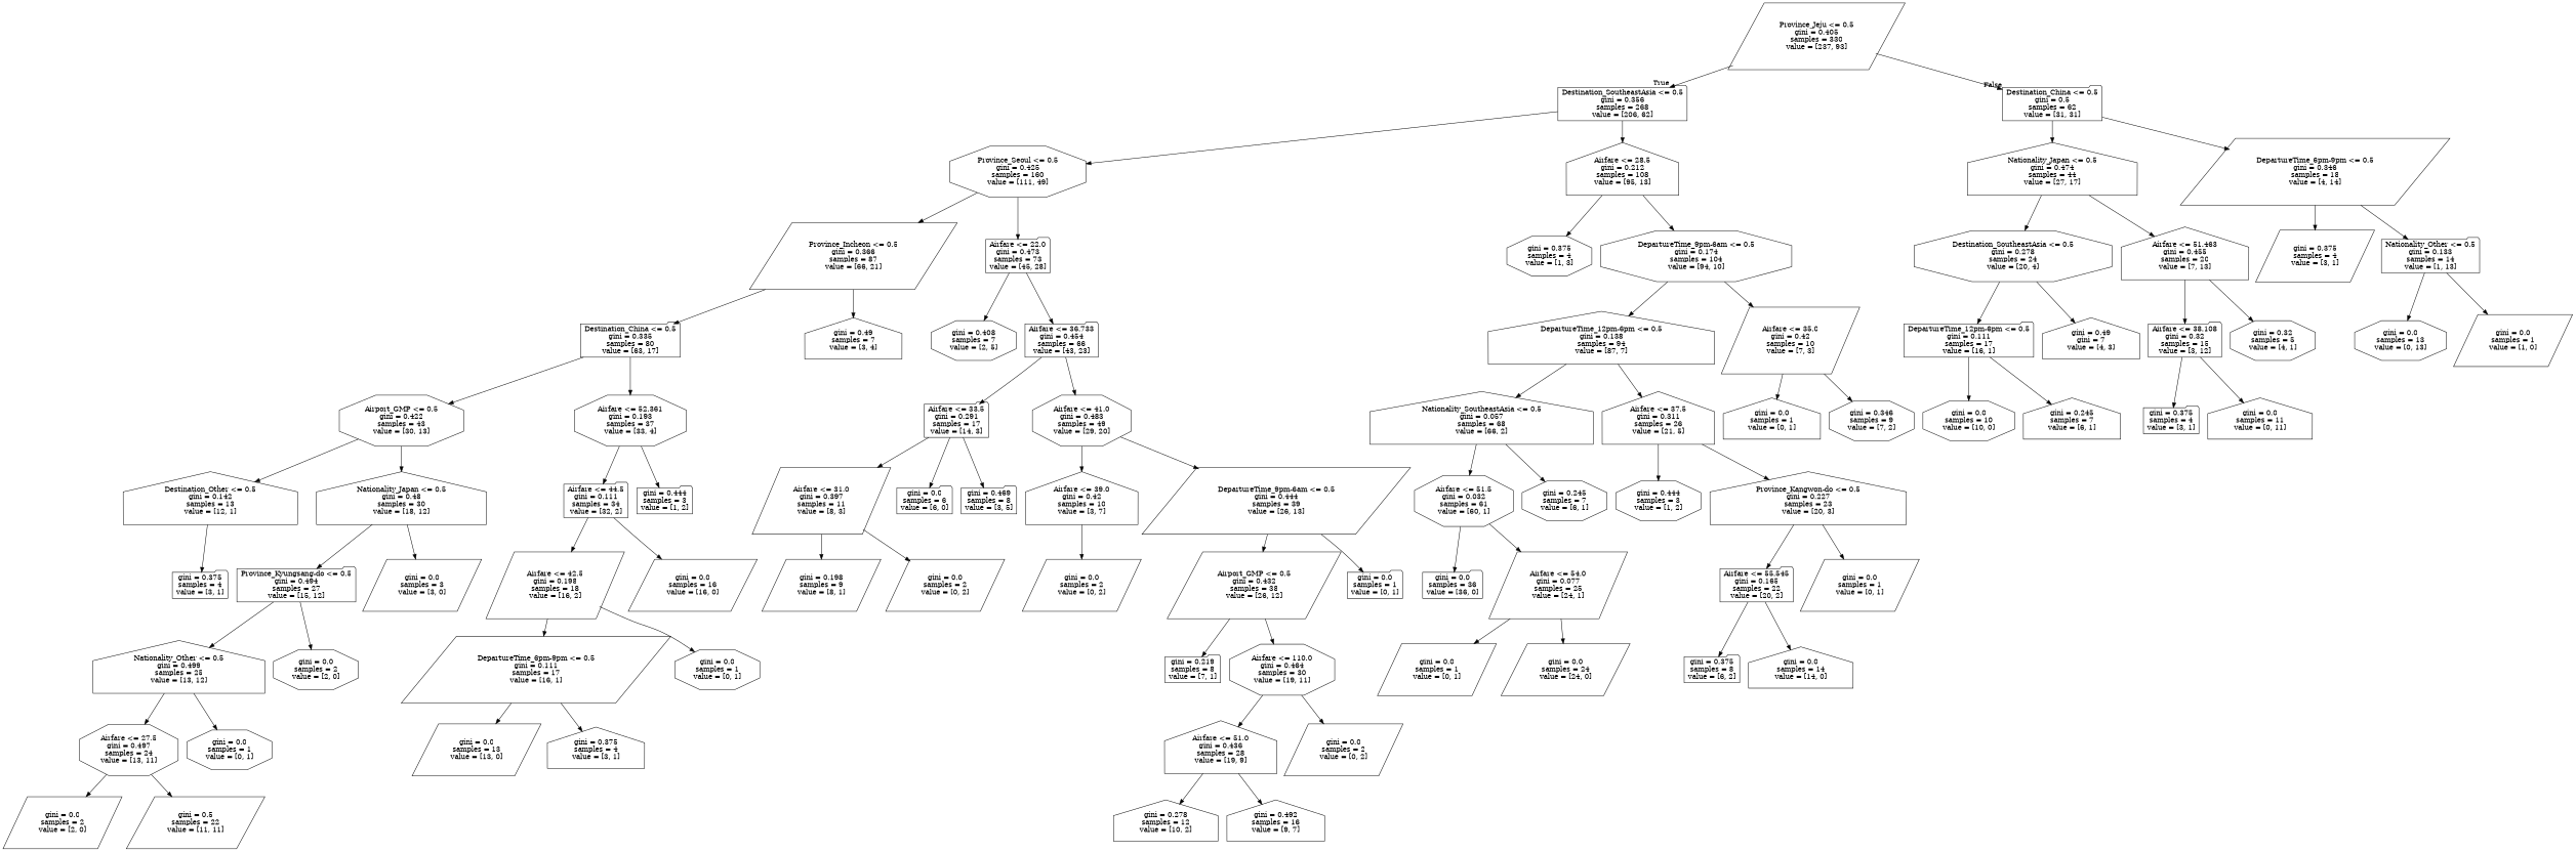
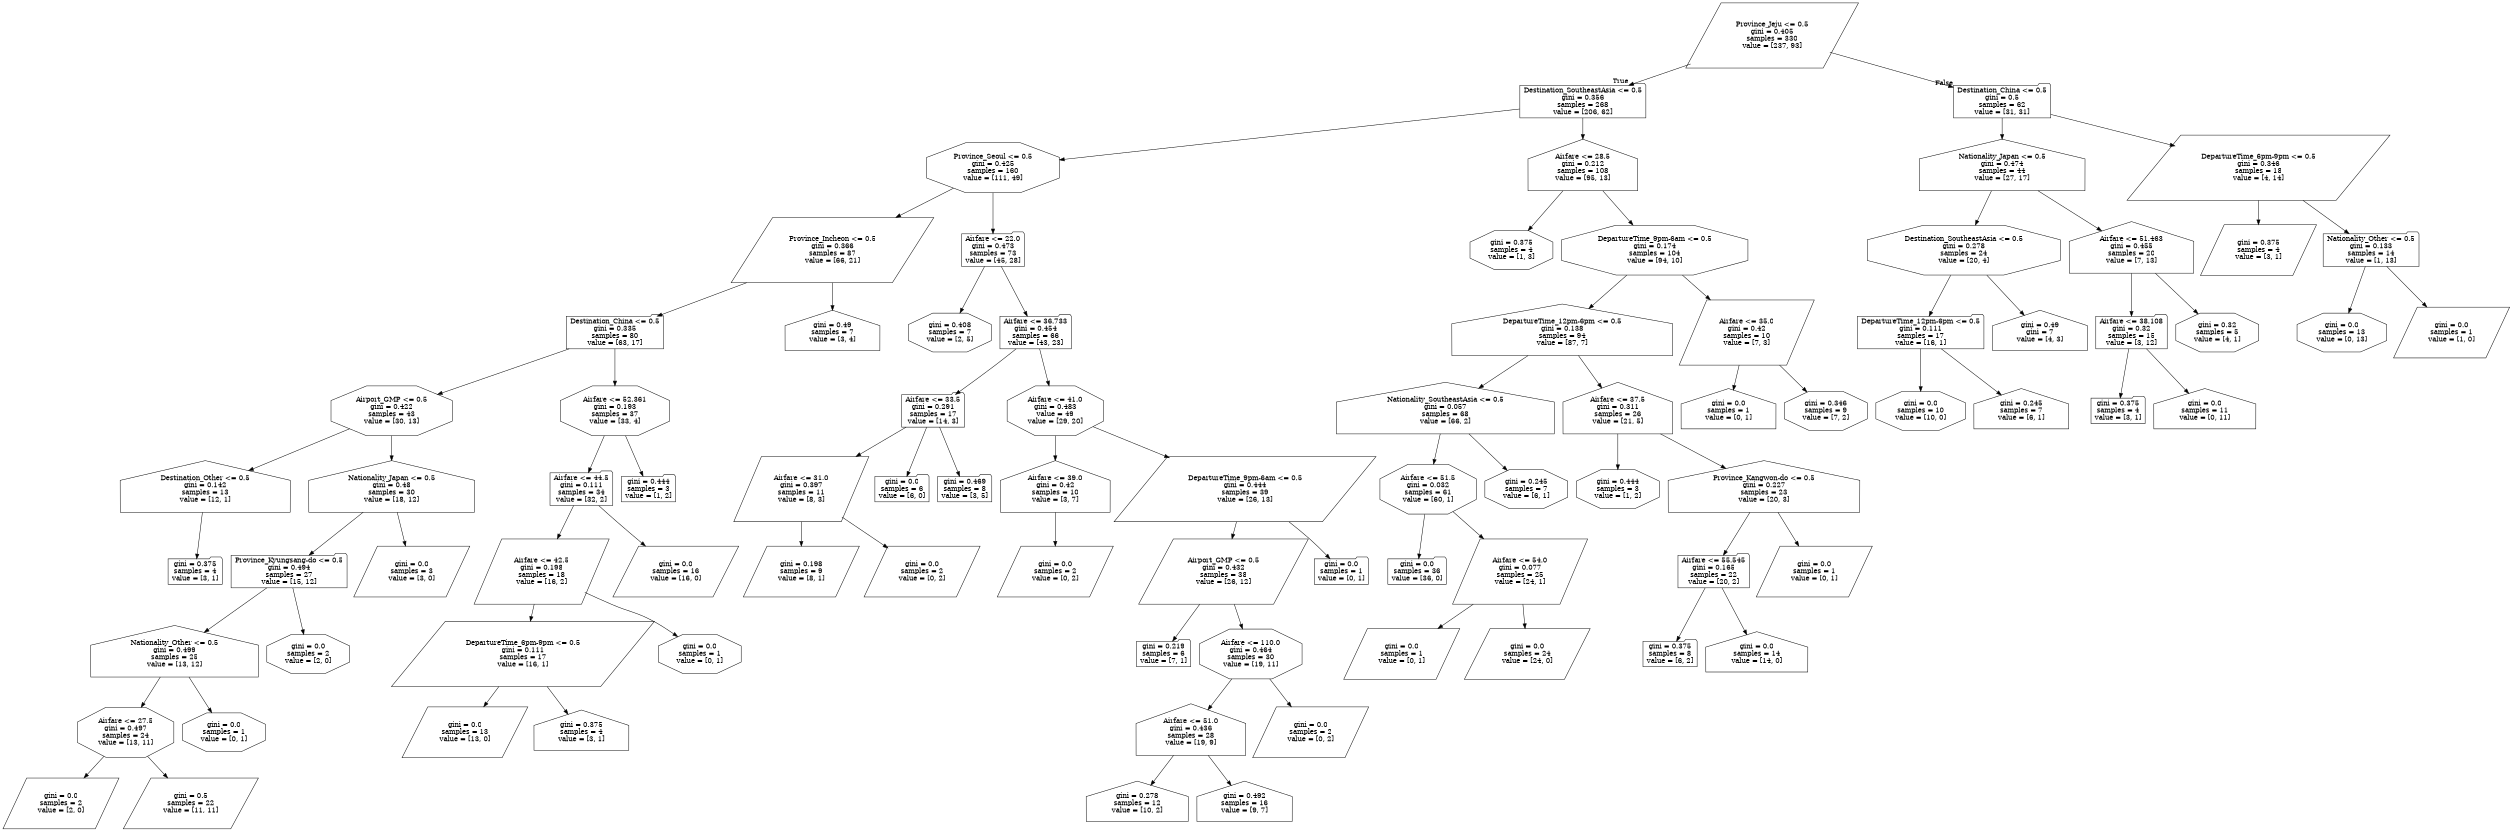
  digraph {
    node [shape=parallelogram]
    n1 [label="Province_Jeju <= 0.5\ngini = 0.405\nsamples = 330\nvalue = [237, 93]"]
    n2 [label="Destination_SoutheastAsia <= 0.5\ngini = 0.356\nsamples = 268\nvalue = [206, 62]" shape=folder]
    n3 [label="Destination_China <= 0.5\ngini = 0.5\nsamples = 62\nvalue = [31, 31]" shape=folder]
    n4 [label="Province_Seoul <= 0.5\ngini = 0.425\nsamples = 160\nvalue = [111, 49]" shape=octagon]
    n5 [label="Airfare <= 28.5\ngini = 0.212\nsamples = 108\nvalue = [95, 13]" shape=house]
    n6 [label="Nationality_Japan <= 0.5\ngini = 0.474\nsamples = 44\nvalue = [27, 17]" shape=house]
    n7 [label="DepartureTime_6pm-9pm <= 0.5\ngini = 0.346\nsamples = 18\nvalue = [4, 14]"]
    n8 [label="Province_Incheon <= 0.5\ngini = 0.366\nsamples = 87\nvalue = [66, 21]"]
    n9 [label="Airfare <= 22.0\ngini = 0.473\nsamples = 73\nvalue = [45, 28]" shape=folder]
    n10 [label="gini = 0.375\nsamples = 4\nvalue = [1, 3]" shape=octagon]
    n11 [label="DepartureTime_9pm-6am <= 0.5\ngini = 0.174\nsamples = 104\nvalue = [94, 10]" shape=octagon]
    n12 [label="Destination_China <= 0.5\ngini = 0.335\nsamples = 80\nvalue = [63, 17]" shape=folder]
    n13 [label="gini = 0.49\nsamples = 7\nvalue = [3, 4]" shape=house]
    n14 [label="gini = 0.408\nsamples = 7\nvalue = [2, 5]" shape=octagon]
    n15 [label="Airfare <= 36.733\ngini = 0.454\nsamples = 66\nvalue = [43, 23]" shape=folder]
    n16 [label="Airport_GMP <= 0.5\ngini = 0.422\nsamples = 43\nvalue = [30, 13]" shape=octagon]
    n17 [label="Airfare <= 52.361\ngini = 0.193\nsamples = 37\nvalue = [33, 4]" shape=octagon]
    n18 [label="Destination_Other <= 0.5\ngini = 0.142\nsamples = 13\nvalue = [12, 1]" shape=house]
    n19 [label="Nationality_Japan <= 0.5\ngini = 0.48\nsamples = 30\nvalue = [18, 12]" shape=house]
    n20 [label="Airfare <= 44.5\ngini = 0.111\nsamples = 34\nvalue = [32, 2]" shape=folder]
    n21 [label="gini = 0.444\nsamples = 3\nvalue = [1, 2]" shape=folder]
    n22 [label="gini = 0.375\nsamples = 4\nvalue = [3, 1]" shape=folder]
    n23 [label="Province_Kyungsang-do <= 0.5\ngini = 0.494\nsamples = 27\nvalue = [15, 12]" shape=folder]
    n24 [label="gini = 0.0\nsamples = 3\nvalue = [3, 0]"]
    n25 [label="Nationality_Other <= 0.5\ngini = 0.499\nsamples = 25\nvalue = [13, 12]" shape=house]
    n26 [label="gini = 0.0\nsamples = 2\nvalue = [2, 0]" shape=octagon]
    n27 [label="Airfare <= 27.5\ngini = 0.497\nsamples = 24\nvalue = [13, 11]" shape=octagon]
    n28 [label="gini = 0.0\nsamples = 1\nvalue = [0, 1]" shape=octagon]
    n29 [label="gini = 0.0\nsamples = 2\nvalue = [2, 0]"]
    n30 [label="gini = 0.5\nsamples = 22\nvalue = [11, 11]"]
    n31 [label="Airfare <= 42.5\ngini = 0.198\nsamples = 18\nvalue = [16, 2]"]
    n32 [label="gini = 0.0\nsamples = 16\nvalue = [16, 0]"]
    n33 [label="DepartureTime_6pm-9pm <= 0.5\ngini = 0.111\nsamples = 17\nvalue = [16, 1]"]
    n34 [label="gini = 0.0\nsamples = 1\nvalue = [0, 1]" shape=octagon]
    n35 [label="gini = 0.0\nsamples = 13\nvalue = [13, 0]"]
    n36 [label="gini = 0.375\nsamples = 4\nvalue = [3, 1]" shape=house]
    n37 [label="Airfare <= 33.5\ngini = 0.291\nsamples = 17\nvalue = [14, 3]" shape=folder]
-   n38 [label="Airfare <= 41.0\ngini = 0.483\nsamples = 49\nvalue = [29, 20]" shape=octagon]
+   n38 [label="Airfare <= 41.0\ngini = 0.483\nvalue = 49\nvalue = [29, 20]" shape=octagon]
    n39 [label="Airfare <= 31.0\ngini = 0.397\nsamples = 11\nvalue = [8, 3]"]
    n40 [label="gini = 0.0\nsamples = 6\nvalue = [6, 0]" shape=folder]
    n41 [label="gini = 0.469\nsamples = 8\nvalue = [3, 5]" shape=folder]
    n42 [label="Airfare <= 39.0\ngini = 0.42\nsamples = 10\nvalue = [3, 7]" shape=house]
    n43 [label="DepartureTime_9pm-6am <= 0.5\ngini = 0.444\nsamples = 39\nvalue = [26, 13]"]
    n44 [label="gini = 0.198\nsamples = 9\nvalue = [8, 1]"]
    n45 [label="gini = 0.0\nsamples = 2\nvalue = [0, 2]"]
    n46 [label="gini = 0.0\nsamples = 2\nvalue = [0, 2]"]
    n47 [label="Airport_GMP <= 0.5\ngini = 0.432\nsamples = 38\nvalue = [26, 12]"]
    n48 [label="gini = 0.0\nsamples = 1\nvalue = [0, 1]" shape=folder]
-   n49 [label="gini = 0.219\nsamples = 8\nvalue = [7, 1]" shape=folder]
+   n49 [label="gini = 0.219\nsamples = 6\nvalue = [7, 1]" shape=folder]
    n50 [label="Airfare <= 110.0\ngini = 0.464\nsamples = 30\nvalue = [19, 11]" shape=octagon]
    n51 [label="Airfare <= 51.0\ngini = 0.436\nsamples = 28\nvalue = [19, 9]" shape=house]
    n52 [label="gini = 0.0\nsamples = 2\nvalue = [0, 2]"]
    n53 [label="gini = 0.278\nsamples = 12\nvalue = [10, 2]" shape=house]
    n54 [label="gini = 0.492\nsamples = 16\nvalue = [9, 7]" shape=house]
    n55 [label="DepartureTime_12pm-6pm <= 0.5\ngini = 0.138\nsamples = 94\nvalue = [87, 7]" shape=house]
    n56 [label="Airfare <= 35.0\ngini = 0.42\nsamples = 10\nvalue = [7, 3]"]
    n57 [label="Nationality_SoutheastAsia <= 0.5\ngini = 0.057\nsamples = 68\nvalue = [66, 2]" shape=house]
    n58 [label="Airfare <= 37.5\ngini = 0.311\nsamples = 26\nvalue = [21, 5]" shape=house]
    n59 [label="gini = 0.0\nsamples = 1\nvalue = [0, 1]" shape=house]
    n60 [label="gini = 0.346\nsamples = 9\nvalue = [7, 2]" shape=octagon]
    n61 [label="Airfare <= 51.5\ngini = 0.032\nsamples = 61\nvalue = [60, 1]" shape=octagon]
    n62 [label="gini = 0.245\nsamples = 7\nvalue = [6, 1]" shape=octagon]
    n63 [label="gini = 0.444\nsamples = 3\nvalue = [1, 2]" shape=octagon]
    n64 [label="Province_Kangwon-do <= 0.5\ngini = 0.227\nsamples = 23\nvalue = [20, 3]" shape=house]
    n65 [label="gini = 0.0\nsamples = 36\nvalue = [36, 0]" shape=folder]
    n66 [label="Airfare <= 54.0\ngini = 0.077\nsamples = 25\nvalue = [24, 1]"]
    n67 [label="gini = 0.0\nsamples = 1\nvalue = [0, 1]"]
    n68 [label="gini = 0.0\nsamples = 24\nvalue = [24, 0]"]
    n69 [label="Airfare <= 55.545\ngini = 0.165\nsamples = 22\nvalue = [20, 2]" shape=folder]
    n70 [label="gini = 0.0\nsamples = 1\nvalue = [0, 1]"]
    n71 [label="gini = 0.375\nsamples = 8\nvalue = [6, 2]" shape=folder]
    n72 [label="gini = 0.0\nsamples = 14\nvalue = [14, 0]" shape=house]
    n73 [label="Destination_SoutheastAsia <= 0.5\ngini = 0.278\nsamples = 24\nvalue = [20, 4]" shape=octagon]
    n74 [label="Airfare <= 51.463\ngini = 0.455\nsamples = 20\nvalue = [7, 13]" shape=house]
    n75 [label="gini = 0.375\nsamples = 4\nvalue = [3, 1]"]
    n76 [label="Nationality_Other <= 0.5\ngini = 0.133\nsamples = 14\nvalue = [1, 13]" shape=folder]
    n77 [label="DepartureTime_12pm-6pm <= 0.5\ngini = 0.111\nsamples = 17\nvalue = [16, 1]" shape=folder]
    n78 [label="gini = 0.49\ngini = 7\nvalue = [4, 3]" shape=house]
    n79 [label="Airfare <= 38.108\ngini = 0.32\nsamples = 15\nvalue = [3, 12]" shape=folder]
    n80 [label="gini = 0.32\nsamples = 5\nvalue = [4, 1]" shape=octagon]
    n81 [label="gini = 0.0\nsamples = 10\nvalue = [10, 0]" shape=octagon]
    n82 [label="gini = 0.245\nsamples = 7\nvalue = [6, 1]" shape=house]
    n83 [label="gini = 0.375\nsamples = 4\nvalue = [3, 1]" shape=folder]
    n84 [label="gini = 0.0\nsamples = 11\nvalue = [0, 11]" shape=house]
    n85 [label="gini = 0.0\nsamples = 13\nvalue = [0, 13]" shape=octagon]
    n86 [label="gini = 0.0\nsamples = 1\nvalue = [1, 0]"]
    n1 -> n2 [headlabel=True labelangle=45 labeldistance=2.5]
    n1 -> n3 [headlabel=False labelangle=-45 labeldistance=2.5]
    n2 -> n4
    n2 -> n5
    n3 -> n6
    n3 -> n7
    n4 -> n8
    n4 -> n9
    n5 -> n10
    n5 -> n11
    n6 -> n73
    n6 -> n74
    n7 -> n75
    n7 -> n76
    n8 -> n12
    n8 -> n13
    n9 -> n14
    n9 -> n15
    n11 -> n55
    n11 -> n56
    n12 -> n16
    n12 -> n17
    n15 -> n37
    n15 -> n38
    n16 -> n18
    n16 -> n19
    n17 -> n20
    n17 -> n21
    n18 -> n22
    n19 -> n23
    n19 -> n24
    n20 -> n31
    n20 -> n32
    n23 -> n25
    n23 -> n26
    n25 -> n27
    n25 -> n28
    n27 -> n29
    n27 -> n30
    n31 -> n33
    n31 -> n34
    n33 -> n35
    n33 -> n36
    n37 -> n39
    n37 -> n40
    n37 -> n41
    n38 -> n42
    n38 -> n43
    n39 -> n44
    n39 -> n45
    n42 -> n46
    n43 -> n47
    n43 -> n48
    n47 -> n49
    n47 -> n50
    n50 -> n51
    n50 -> n52
    n51 -> n53
    n51 -> n54
    n55 -> n57
    n55 -> n58
    n56 -> n59
    n56 -> n60
    n57 -> n61
    n57 -> n62
    n58 -> n63
    n58 -> n64
    n61 -> n65
    n61 -> n66
    n64 -> n69
    n64 -> n70
    n66 -> n67
    n66 -> n68
    n69 -> n71
    n69 -> n72
    n73 -> n77
    n73 -> n78
    n74 -> n79
    n74 -> n80
    n76 -> n85
    n76 -> n86
    n77 -> n81
    n77 -> n82
    n79 -> n83
    n79 -> n84
  }
